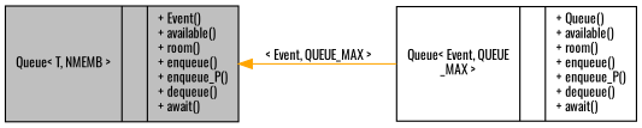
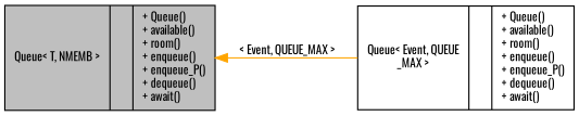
  digraph {
    rankdir=LR
    fontname=Oswald
    node [color=black fontname=Oswald fontsize=10 shape=record style=filled]
-   n1 [fillcolor=grey75 fontcolor=black height=0.2 label="{Queue\< T, NMEMB \>\n||+ Event()\l+ available()\l+ room()\l+ enqueue()\l+ enqueue_P()\l+ dequeue()\l+ await()\l}" width=0.4]
+   n1 [fillcolor=grey75 fontcolor=black height=0.2 label="{Queue\< T, NMEMB \>\n||+ Queue()\l+ available()\l+ room()\l+ enqueue()\l+ enqueue_P()\l+ dequeue()\l+ await()\l}" width=0.4]
    n2 [fillcolor=white height=0.2 label="{Queue\< Event, QUEUE\l_MAX \>\n||+ Queue()\l+ available()\l+ room()\l+ enqueue()\l+ enqueue_P()\l+ dequeue()\l+ await()\l}" width=0.4]
    n1 -> n2 [color=orange dir=back fontname=Oswald fontsize=10 label=" \< Event, QUEUE_MAX \>" labelfontname=Helvetica labelfontsize=10 style=solid]
  }
